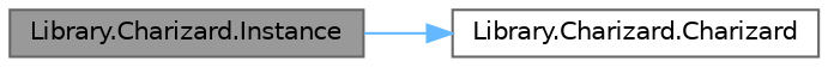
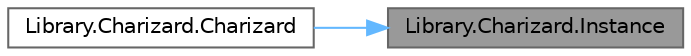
  digraph {
    rankdir=LR
    node [fontname=Helvetica fontsize=10 shape=box style=filled]
    n1 [color=gray40 fillcolor=grey60 fontcolor=black height=0.2 label="Library.Charizard.Instance" width=0.4]
    n2 [color=grey40 fillcolor=white height=0.2 label="Library.Charizard.Charizard" width=0.4]
-   n1 -> n2 [color=steelblue1 fontname=Helvetica fontsize=10 labelfontname=Helvetica labelfontsize=10 style=solid]
+   n2 -> n1 [color=steelblue1 fontname=Helvetica fontsize=10 labelfontname=Helvetica labelfontsize=10 style=solid]
  }
